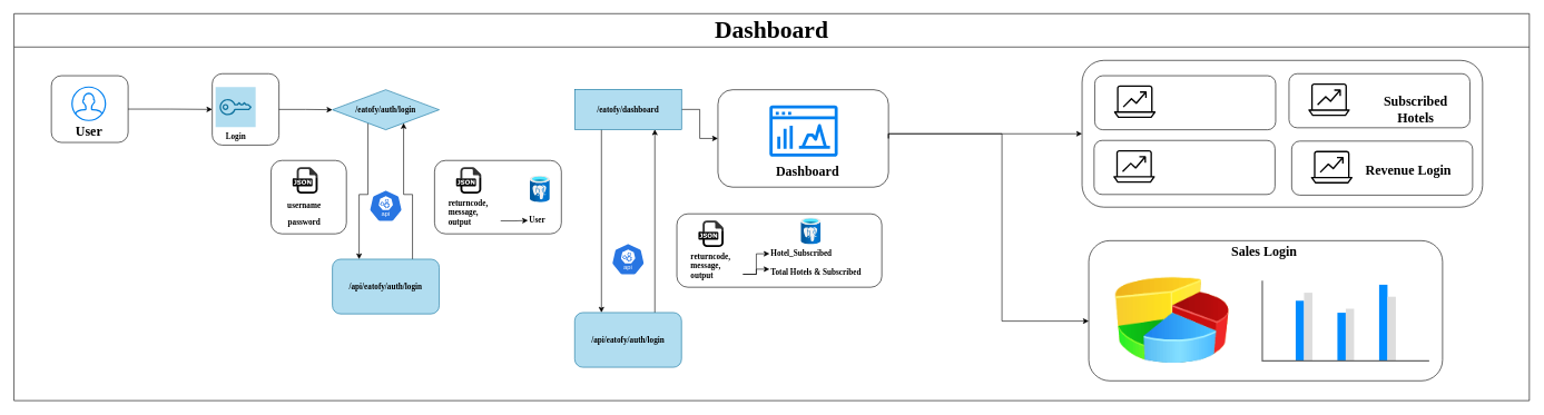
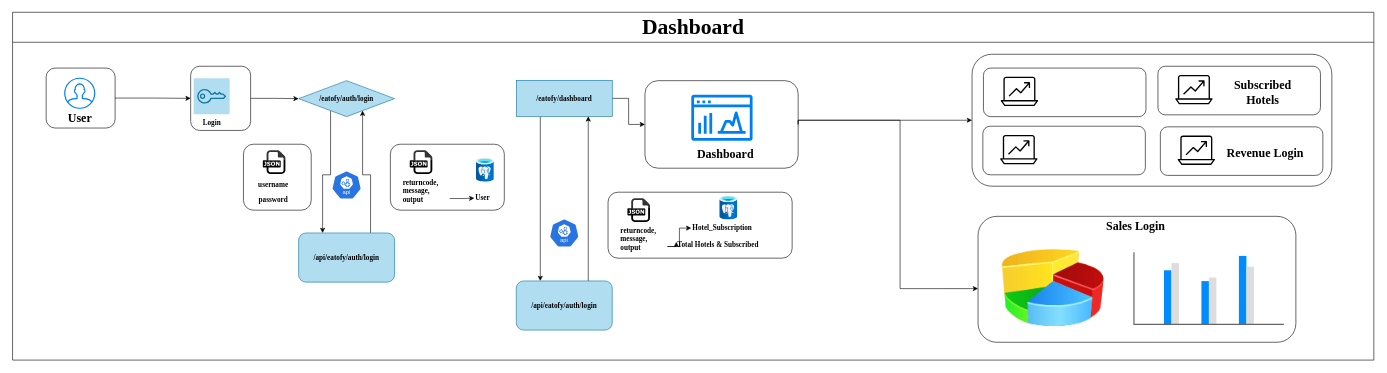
  <mxCell id="0" />
  <mxCell id="1" parent="0" />
  <mxCell id="2" style="edgeStyle=orthogonalEdgeStyle;rounded=0;orthogonalLoop=1;jettySize=auto;html=1;exitX=1;exitY=0.5;exitDx=0;exitDy=0;entryX=0;entryY=0.5;entryDx=0;entryDy=0;" edge="1" parent="1" source="3" target="42"><mxGeometry relative="1" as="geometry"><Array as="points"><mxPoint x="1330" y="200" /></Array></mxGeometry></mxCell>
  <mxCell id="3" value="" style="rounded=1;whiteSpace=wrap;html=1;fillColor=none;" parent="1" vertex="1"><mxGeometry x="1074.53" y="134" width="255.47" height="146" as="geometry" /></mxCell>
  <mxCell id="4" value="&lt;div style=&quot;font-size: 36px;&quot;&gt;&lt;font face=&quot;Garamond&quot; style=&quot;font-size: 36px;&quot;&gt;&lt;b&gt;&lt;font style=&quot;font-size: 36px;&quot;&gt;Dashboard&lt;/font&gt;&lt;/b&gt;&lt;/font&gt;&lt;/div&gt;" style="swimlane;whiteSpace=wrap;html=1;movable=0;resizable=0;rotatable=0;deletable=0;editable=0;locked=1;connectable=0;startSize=50;" parent="1" vertex="1"><mxGeometry x="20" y="20" width="2270" height="580" as="geometry" /></mxCell>
  <mxCell id="5" value="" style="group;fontFamily=Garamond;" parent="1" vertex="1" connectable="0"><mxGeometry x="76" y="113" width="115" height="102" as="geometry" /></mxCell>
  <mxCell id="6" value="" style="rounded=1;whiteSpace=wrap;html=1;fillColor=none;fontFamily=Garamond;" parent="5" vertex="1"><mxGeometry width="115" height="100" as="geometry" /></mxCell>
  <mxCell id="7" value="" style="html=1;verticalLabelPosition=bottom;align=center;labelBackgroundColor=#ffffff;verticalAlign=top;strokeWidth=2;strokeColor=#0080F0;shadow=0;dashed=0;shape=mxgraph.ios7.icons.user;fontFamily=Garamond;" parent="5" vertex="1"><mxGeometry x="31" y="17" width="50" height="50" as="geometry" /></mxCell>
  <mxCell id="8" value="&lt;b&gt;&lt;font style=&quot;font-size: 20px;&quot;&gt;User&lt;/font&gt;&lt;/b&gt;" style="text;html=1;align=center;verticalAlign=middle;resizable=0;points=[];autosize=1;strokeColor=none;fillColor=none;fontFamily=Garamond;" parent="5" vertex="1"><mxGeometry x="16" y="62" width="80" height="40" as="geometry" /></mxCell>
  <mxCell id="9" style="edgeStyle=orthogonalEdgeStyle;rounded=0;orthogonalLoop=1;jettySize=auto;html=1;exitX=0.25;exitY=1;exitDx=0;exitDy=0;entryX=0.25;entryY=0;entryDx=0;entryDy=0;" parent="1" source="10" target="17" edge="1"><mxGeometry relative="1" as="geometry" /></mxCell>
  <mxCell id="10" value="&lt;b&gt;/eatofy/auth/login&lt;/b&gt;" style="rhombus;whiteSpace=wrap;html=1;fillColor=#b1ddf0;strokeColor=#10739e;fontFamily=Garamond;" parent="1" vertex="1"><mxGeometry x="497" y="134" width="160" height="60" as="geometry" /></mxCell>
  <mxCell id="11" value="" style="group;fontFamily=Garamond;" parent="1" vertex="1" connectable="0"><mxGeometry x="317" y="110" width="100" height="107" as="geometry" /></mxCell>
  <mxCell id="12" value="&lt;b&gt;Login&lt;/b&gt;" style="sketch=0;outlineConnect=0;strokeColor=#10739e;fillColor=#b1ddf0;dashed=0;verticalLabelPosition=bottom;verticalAlign=top;align=center;html=1;fontSize=12;fontStyle=0;aspect=fixed;shape=mxgraph.aws4.resourceIcon;resIcon=mxgraph.aws4.addon;fontFamily=Garamond;" parent="11" vertex="1"><mxGeometry x="5" y="20" width="60" height="60" as="geometry" /></mxCell>
  <mxCell id="13" value="" style="rounded=1;whiteSpace=wrap;html=1;fillColor=none;fontFamily=Garamond;" parent="11" vertex="1"><mxGeometry width="100" height="107" as="geometry" /></mxCell>
  <mxCell id="14" style="edgeStyle=orthogonalEdgeStyle;rounded=0;orthogonalLoop=1;jettySize=auto;html=1;exitX=1;exitY=0.5;exitDx=0;exitDy=0;fontFamily=Garamond;" parent="1" source="6" target="13" edge="1"><mxGeometry relative="1" as="geometry" /></mxCell>
  <mxCell id="15" style="edgeStyle=orthogonalEdgeStyle;rounded=0;orthogonalLoop=1;jettySize=auto;html=1;exitX=1;exitY=0.5;exitDx=0;exitDy=0;entryX=0;entryY=0.5;entryDx=0;entryDy=0;fontFamily=Garamond;" parent="1" source="13" target="10" edge="1"><mxGeometry relative="1" as="geometry" /></mxCell>
  <mxCell id="16" style="edgeStyle=orthogonalEdgeStyle;rounded=0;orthogonalLoop=1;jettySize=auto;html=1;exitX=0.75;exitY=0;exitDx=0;exitDy=0;entryX=0.75;entryY=1;entryDx=0;entryDy=0;" parent="1" source="17" target="10" edge="1"><mxGeometry relative="1" as="geometry" /></mxCell>
  <mxCell id="17" value="&lt;b&gt;/api/eatofy/auth/login&lt;/b&gt;" style="rounded=1;whiteSpace=wrap;html=1;fillColor=#b1ddf0;strokeColor=#10739e;fontFamily=Garamond;" parent="1" vertex="1"><mxGeometry x="497" y="388" width="160" height="82" as="geometry" /></mxCell>
  <mxCell id="18" value="" style="group" parent="1" vertex="1" connectable="0"><mxGeometry x="405" y="240" width="113" height="110" as="geometry" /></mxCell>
  <mxCell id="19" value="" style="rounded=1;whiteSpace=wrap;html=1;fillColor=none;" parent="18" vertex="1"><mxGeometry width="113" height="110" as="geometry" /></mxCell>
  <mxCell id="20" value="" style="dashed=0;outlineConnect=0;html=1;align=center;labelPosition=center;verticalLabelPosition=bottom;verticalAlign=top;shape=mxgraph.webicons.json;gradientColor=none;strokeColor=none;fillColor=none;" parent="18" vertex="1"><mxGeometry x="24" y="3" width="55" height="53" as="geometry" /></mxCell>
  <mxCell id="21" value="&lt;font face=&quot;Garamond&quot;&gt;&lt;b&gt;u&lt;/b&gt;&lt;/font&gt;&lt;b&gt;&lt;font face=&quot;Garamond&quot;&gt;sername&lt;br&gt;&lt;/font&gt;&lt;/b&gt;" style="text;html=1;align=center;verticalAlign=middle;whiteSpace=wrap;rounded=0;" parent="18" vertex="1"><mxGeometry x="20" y="53.25" width="60" height="30" as="geometry" /></mxCell>
  <mxCell id="22" value="&lt;font face=&quot;Garamond&quot;&gt;&lt;b&gt;password&lt;/b&gt;&lt;/font&gt;" style="text;html=1;align=center;verticalAlign=middle;whiteSpace=wrap;rounded=0;" parent="18" vertex="1"><mxGeometry x="20" y="78" width="60" height="30" as="geometry" /></mxCell>
  <mxCell id="23" value="" style="rounded=1;whiteSpace=wrap;html=1;fillColor=none;" parent="1" vertex="1"><mxGeometry x="650" y="240" width="190" height="110" as="geometry" /></mxCell>
  <mxCell id="24" value="" style="dashed=0;outlineConnect=0;html=1;align=center;labelPosition=center;verticalLabelPosition=bottom;verticalAlign=top;shape=mxgraph.webicons.json;gradientColor=none;strokeColor=none;fillColor=none;" parent="1" vertex="1"><mxGeometry x="674" y="243" width="55" height="53" as="geometry" /></mxCell>
  <mxCell id="25" style="edgeStyle=orthogonalEdgeStyle;rounded=0;orthogonalLoop=1;jettySize=auto;html=1;exitX=1;exitY=0.75;exitDx=0;exitDy=0;entryX=0;entryY=0.5;entryDx=0;entryDy=0;" parent="1" source="26" target="28" edge="1"><mxGeometry relative="1" as="geometry" /></mxCell>
  <mxCell id="26" value="&lt;div align=&quot;left&quot;&gt;&lt;font face=&quot;Garamond&quot;&gt;&lt;b&gt;returncode,&lt;/b&gt;&lt;/font&gt;&lt;/div&gt;&lt;div align=&quot;left&quot;&gt;&lt;font face=&quot;Garamond&quot;&gt;&lt;b&gt;message,&lt;/b&gt;&lt;/font&gt;&lt;/div&gt;&lt;div align=&quot;left&quot;&gt;&lt;font face=&quot;Garamond&quot;&gt;&lt;b&gt;output&lt;br&gt;&lt;/b&gt;&lt;/font&gt;&lt;/div&gt;" style="text;html=1;align=left;verticalAlign=middle;whiteSpace=wrap;rounded=0;" parent="1" vertex="1"><mxGeometry x="669" y="293.25" width="80" height="49.75" as="geometry" /></mxCell>
  <mxCell id="27" value="" style="image;aspect=fixed;html=1;points=[];align=center;fontSize=12;image=img/lib/azure2/databases/Azure_Database_PostgreSQL_Server.svg;imageBorder=none;" parent="1" vertex="1"><mxGeometry x="793" y="263" width="30" height="40" as="geometry" /></mxCell>
  <mxCell id="28" value="&lt;b&gt;&lt;font face=&quot;Garamond&quot;&gt;User&lt;br&gt;&lt;/font&gt;&lt;/b&gt;" style="text;html=1;align=left;verticalAlign=middle;whiteSpace=wrap;rounded=0;" parent="1" vertex="1"><mxGeometry x="790" y="320" width="41" height="19.75" as="geometry" /></mxCell>
  <mxCell id="29" style="edgeStyle=orthogonalEdgeStyle;rounded=0;orthogonalLoop=1;jettySize=auto;html=1;exitX=0.25;exitY=1;exitDx=0;exitDy=0;entryX=0.25;entryY=0;entryDx=0;entryDy=0;" edge="1" parent="1" source="31" target="54"><mxGeometry relative="1" as="geometry" /></mxCell>
  <mxCell id="30" style="edgeStyle=orthogonalEdgeStyle;rounded=0;orthogonalLoop=1;jettySize=auto;html=1;exitX=1;exitY=0.5;exitDx=0;exitDy=0;" edge="1" parent="1" source="31" target="3"><mxGeometry relative="1" as="geometry" /></mxCell>
  <mxCell id="31" value="&lt;b&gt;/eatofy/dashboard&lt;/b&gt;" style="whiteSpace=wrap;html=1;fillColor=#b1ddf0;strokeColor=#10739e;fontFamily=Garamond;rounded=0;" vertex="1" parent="1"><mxGeometry x="860" y="133.5" width="160" height="60" as="geometry" /></mxCell>
  <mxCell id="32" value="" style="group" vertex="1" connectable="0" parent="1"><mxGeometry x="1630" y="360" width="530" height="210.25" as="geometry" /></mxCell>
  <mxCell id="33" value="" style="rounded=1;whiteSpace=wrap;html=1;fillColor=none;" vertex="1" parent="32"><mxGeometry y="0.25" width="530" height="210" as="geometry" /></mxCell>
  <mxCell id="34" value="" style="image;html=1;image=img/lib/clip_art/finance/Pie_Chart_128x128.png" vertex="1" parent="32"><mxGeometry x="40" y="48.25" width="170" height="142" as="geometry" /></mxCell>
  <mxCell id="35" value="&lt;font face=&quot;Garamond&quot; style=&quot;font-size: 20px;&quot;&gt;&lt;b&gt;Sales Login&lt;/b&gt;&lt;/font&gt;" style="text;html=1;align=center;verticalAlign=middle;whiteSpace=wrap;rounded=0;" vertex="1" parent="32"><mxGeometry x="167.5" width="190" height="30.25" as="geometry" /></mxCell>
  <mxCell id="36" value="" style="verticalLabelPosition=bottom;shadow=0;dashed=0;align=center;html=1;verticalAlign=top;strokeWidth=1;shape=mxgraph.mockup.graphics.columnChart;strokeColor2=none;strokeColor3=#666666;fillColor2=#008cff;fillColor3=#dddddd;fillColor=none;strokeColor=none;" vertex="1" parent="32"><mxGeometry x="260" y="60.25" width="250" height="120" as="geometry" /></mxCell>
  <mxCell id="37" style="edgeStyle=orthogonalEdgeStyle;rounded=0;orthogonalLoop=1;jettySize=auto;html=1;exitX=1;exitY=0.5;exitDx=0;exitDy=0;entryX=0;entryY=0.574;entryDx=0;entryDy=0;entryPerimeter=0;" edge="1" parent="1" source="3" target="33"><mxGeometry relative="1" as="geometry"><Array as="points"><mxPoint x="1330" y="200" /><mxPoint x="1500" y="200" /><mxPoint x="1500" y="481" /></Array></mxGeometry></mxCell>
  <mxCell id="38" value="" style="aspect=fixed;sketch=0;html=1;dashed=0;whitespace=wrap;verticalLabelPosition=bottom;verticalAlign=top;fillColor=#2875E2;strokeColor=#ffffff;points=[[0.005,0.63,0],[0.1,0.2,0],[0.9,0.2,0],[0.5,0,0],[0.995,0.63,0],[0.72,0.99,0],[0.5,1,0],[0.28,0.99,0]];shape=mxgraph.kubernetes.icon2;kubernetesLabel=1;prIcon=api" vertex="1" parent="1"><mxGeometry x="552" y="284" width="50" height="48" as="geometry" /></mxCell>
  <mxCell id="39" value="" style="sketch=0;outlineConnect=0;fontColor=#232F3E;gradientColor=none;fillColor=#0080F0;strokeColor=none;dashed=0;verticalLabelPosition=bottom;verticalAlign=top;align=center;html=1;fontSize=12;fontStyle=0;aspect=fixed;pointerEvents=1;shape=mxgraph.aws4.opensearch_dashboards;" parent="1" vertex="1"><mxGeometry x="1151.766" y="157.252" width="102.227" height="77.326" as="geometry" /></mxCell>
  <mxCell id="40" value="&lt;font style=&quot;font-size: 20px;&quot; face=&quot;Garamond&quot;&gt;&lt;b&gt;Dashboard&lt;/b&gt;&lt;/font&gt;" style="text;html=1;align=center;verticalAlign=middle;whiteSpace=wrap;rounded=0;" parent="1" vertex="1"><mxGeometry x="1146.913" y="241.067" width="123.877" height="27.037" as="geometry" /></mxCell>
  <mxCell id="41" value="" style="group" vertex="1" connectable="0" parent="1"><mxGeometry x="1620" y="90" width="600" height="220" as="geometry" /></mxCell>
  <mxCell id="42" value="" style="rounded=1;whiteSpace=wrap;html=1;fillColor=none;" vertex="1" parent="41"><mxGeometry width="600" height="220" as="geometry" /></mxCell>
  <mxCell id="43" value="" style="rounded=1;whiteSpace=wrap;html=1;fillColor=none;container=0;" vertex="1" parent="41"><mxGeometry x="19" y="23" width="271" height="81" as="geometry" /></mxCell>
  <mxCell id="44" value="" style="sketch=0;points=[[0,0,0],[0.25,0,0],[0.5,0,0],[0.75,0,0],[1,0,0],[0,1,0],[0.25,1,0],[0.5,1,0],[0.75,1,0],[1,1,0],[0,0.25,0],[0,0.5,0],[0,0.75,0],[1,0.25,0],[1,0.5,0],[1,0.75,0]];outlineConnect=0;fillColor=none;dashed=0;verticalLabelPosition=bottom;verticalAlign=top;align=center;html=1;fontSize=12;fontStyle=0;aspect=fixed;shape=mxgraph.aws4.resourceIcon;resIcon=mxgraph.aws4.analytics;container=0;" vertex="1" parent="41"><mxGeometry x="40" y="23" width="78" height="78" as="geometry" /></mxCell>
  <mxCell id="45" value="" style="rounded=1;whiteSpace=wrap;html=1;fillColor=none;container=0;" vertex="1" parent="41"><mxGeometry x="310" y="20" width="271" height="81" as="geometry" /></mxCell>
  <mxCell id="46" value="" style="sketch=0;points=[[0,0,0],[0.25,0,0],[0.5,0,0],[0.75,0,0],[1,0,0],[0,1,0],[0.25,1,0],[0.5,1,0],[0.75,1,0],[1,1,0],[0,0.25,0],[0,0.5,0],[0,0.75,0],[1,0.25,0],[1,0.5,0],[1,0.75,0]];outlineConnect=0;fillColor=none;dashed=0;verticalLabelPosition=bottom;verticalAlign=top;align=center;html=1;fontSize=12;fontStyle=0;aspect=fixed;shape=mxgraph.aws4.resourceIcon;resIcon=mxgraph.aws4.analytics;container=0;" vertex="1" parent="41"><mxGeometry x="331" y="20" width="78" height="78" as="geometry" /></mxCell>
- <mxCell id="47" value="&lt;font face=&quot;Garamond&quot;&gt;&lt;b style=&quot;font-size: 20px;&quot;&gt;Subscribed &lt;/b&gt;&lt;/font&gt;&lt;font face=&quot;Garamond&quot;&gt;&lt;b style=&quot;font-size: 20px;&quot;&gt;&lt;font style=&quot;font-size: 20px;&quot;&gt;Hotels&lt;/font&gt;&lt;/b&gt;&lt;/font&gt;" style="text;html=1;align=center;verticalAlign=middle;whiteSpace=wrap;rounded=0;container=0;" vertex="1" parent="41"><mxGeometry x="424" y="54" width="152" height="37" as="geometry" /></mxCell>
+ <mxCell id="47" value="&lt;font face=&quot;Garamond&quot;&gt;&lt;b style=&quot;font-size: 20px;&quot;&gt;Subscribed &lt;/b&gt;&lt;/font&gt;&lt;font face=&quot;Garamond&quot;&gt;&lt;b style=&quot;font-size: 20px;&quot;&gt;&lt;font style=&quot;font-size: 20px;&quot;&gt;Hotels&lt;/font&gt;&lt;/b&gt;&lt;/font&gt;" style="text;html=1;align=center;verticalAlign=middle;whiteSpace=wrap;rounded=0;container=0;" vertex="1" parent="41"><mxGeometry x="409" y="44" width="152" height="37" as="geometry" /></mxCell>
  <mxCell id="48" value="" style="rounded=1;whiteSpace=wrap;html=1;fillColor=none;container=0;" vertex="1" parent="41"><mxGeometry x="18" y="120" width="271" height="81" as="geometry" /></mxCell>
  <mxCell id="49" value="" style="sketch=0;points=[[0,0,0],[0.25,0,0],[0.5,0,0],[0.75,0,0],[1,0,0],[0,1,0],[0.25,1,0],[0.5,1,0],[0.75,1,0],[1,1,0],[0,0.25,0],[0,0.5,0],[0,0.75,0],[1,0.25,0],[1,0.5,0],[1,0.75,0]];outlineConnect=0;fillColor=none;dashed=0;verticalLabelPosition=bottom;verticalAlign=top;align=center;html=1;fontSize=12;fontStyle=0;aspect=fixed;shape=mxgraph.aws4.resourceIcon;resIcon=mxgraph.aws4.analytics;container=0;" vertex="1" parent="41"><mxGeometry x="39" y="120" width="78" height="78" as="geometry" /></mxCell>
  <mxCell id="50" value="" style="rounded=1;whiteSpace=wrap;html=1;fillColor=none;container=0;" vertex="1" parent="41"><mxGeometry x="314" y="121" width="271" height="81" as="geometry" /></mxCell>
  <mxCell id="51" value="" style="sketch=0;points=[[0,0,0],[0.25,0,0],[0.5,0,0],[0.75,0,0],[1,0,0],[0,1,0],[0.25,1,0],[0.5,1,0],[0.75,1,0],[1,1,0],[0,0.25,0],[0,0.5,0],[0,0.75,0],[1,0.25,0],[1,0.5,0],[1,0.75,0]];outlineConnect=0;fillColor=none;dashed=0;verticalLabelPosition=bottom;verticalAlign=top;align=center;html=1;fontSize=12;fontStyle=0;aspect=fixed;shape=mxgraph.aws4.resourceIcon;resIcon=mxgraph.aws4.analytics;container=0;" vertex="1" parent="41"><mxGeometry x="335" y="121" width="78" height="78" as="geometry" /></mxCell>
  <mxCell id="52" value="&lt;font face=&quot;Garamond&quot;&gt;&lt;b style=&quot;font-size: 20px;&quot;&gt;Revenue Login&lt;/b&gt;&lt;/font&gt;" style="text;html=1;align=center;verticalAlign=middle;whiteSpace=wrap;rounded=0;container=0;" vertex="1" parent="41"><mxGeometry x="413" y="145" width="152" height="37" as="geometry" /></mxCell>
  <mxCell id="53" style="edgeStyle=orthogonalEdgeStyle;rounded=0;orthogonalLoop=1;jettySize=auto;html=1;exitX=0.75;exitY=0;exitDx=0;exitDy=0;entryX=0.75;entryY=1;entryDx=0;entryDy=0;" edge="1" parent="1" source="54" target="31"><mxGeometry relative="1" as="geometry" /></mxCell>
  <mxCell id="54" value="&lt;b&gt;/api/eatofy/auth/login&lt;/b&gt;" style="rounded=1;whiteSpace=wrap;html=1;fillColor=#b1ddf0;strokeColor=#10739e;fontFamily=Garamond;" vertex="1" parent="1"><mxGeometry x="860" y="468" width="160" height="82" as="geometry" /></mxCell>
  <mxCell id="55" value="" style="rounded=1;whiteSpace=wrap;html=1;fillColor=none;" vertex="1" parent="1"><mxGeometry x="1013" y="320" width="307" height="110" as="geometry" /></mxCell>
  <mxCell id="56" value="" style="dashed=0;outlineConnect=0;html=1;align=center;labelPosition=center;verticalLabelPosition=bottom;verticalAlign=top;shape=mxgraph.webicons.json;gradientColor=none;strokeColor=none;fillColor=none;" vertex="1" parent="1"><mxGeometry x="1037" y="323" width="55" height="53" as="geometry" /></mxCell>
  <mxCell id="57" style="edgeStyle=orthogonalEdgeStyle;rounded=0;orthogonalLoop=1;jettySize=auto;html=1;exitX=1;exitY=0.75;exitDx=0;exitDy=0;entryX=0;entryY=0.5;entryDx=0;entryDy=0;" edge="1" parent="1" source="59" target="61"><mxGeometry relative="1" as="geometry" /></mxCell>
  <mxCell id="58" style="edgeStyle=orthogonalEdgeStyle;rounded=0;orthogonalLoop=1;jettySize=auto;html=1;exitX=1;exitY=0.75;exitDx=0;exitDy=0;entryX=0;entryY=0.25;entryDx=0;entryDy=0;" edge="1" parent="1" source="59" target="63"><mxGeometry relative="1" as="geometry" /></mxCell>
  <mxCell id="59" value="&lt;div align=&quot;left&quot;&gt;&lt;font face=&quot;Garamond&quot;&gt;&lt;b&gt;returncode,&lt;/b&gt;&lt;/font&gt;&lt;/div&gt;&lt;div align=&quot;left&quot;&gt;&lt;font face=&quot;Garamond&quot;&gt;&lt;b&gt;message,&lt;/b&gt;&lt;/font&gt;&lt;/div&gt;&lt;div align=&quot;left&quot;&gt;&lt;font face=&quot;Garamond&quot;&gt;&lt;b&gt;output&lt;br&gt;&lt;/b&gt;&lt;/font&gt;&lt;/div&gt;" style="text;html=1;align=left;verticalAlign=middle;whiteSpace=wrap;rounded=0;" vertex="1" parent="1"><mxGeometry x="1032" y="373.25" width="80" height="49.75" as="geometry" /></mxCell>
  <mxCell id="60" value="" style="image;aspect=fixed;html=1;points=[];align=center;fontSize=12;image=img/lib/azure2/databases/Azure_Database_PostgreSQL_Server.svg;imageBorder=none;" vertex="1" parent="1"><mxGeometry x="1199" y="326" width="30" height="40" as="geometry" /></mxCell>
- <mxCell id="61" value="&lt;font face=&quot;Garamond&quot;&gt;&lt;b&gt;Hotel_Subscribed&lt;/b&gt;&lt;/font&gt;" style="text;html=1;align=left;verticalAlign=middle;whiteSpace=wrap;rounded=0;" vertex="1" parent="1"><mxGeometry x="1151.77" y="370" width="147" height="19.75" as="geometry" /></mxCell>
+ <mxCell id="61" value="&lt;font face=&quot;Garamond&quot;&gt;&lt;b&gt;Hotel_Subscription&lt;/b&gt;&lt;/font&gt;" style="text;html=1;align=left;verticalAlign=middle;whiteSpace=wrap;rounded=0;" vertex="1" parent="1"><mxGeometry x="1151.77" y="370" width="147" height="19.75" as="geometry" /></mxCell>
  <mxCell id="62" value="" style="aspect=fixed;sketch=0;html=1;dashed=0;whitespace=wrap;verticalLabelPosition=bottom;verticalAlign=top;fillColor=#2875E2;strokeColor=#ffffff;points=[[0.005,0.63,0],[0.1,0.2,0],[0.9,0.2,0],[0.5,0,0],[0.995,0.63,0],[0.72,0.99,0],[0.5,1,0],[0.28,0.99,0]];shape=mxgraph.kubernetes.icon2;kubernetesLabel=1;prIcon=api" vertex="1" parent="1"><mxGeometry x="915" y="364" width="50" height="48" as="geometry" /></mxCell>
- <mxCell id="63" value="&lt;font face=&quot;Garamond&quot;&gt;&lt;b&gt;Total Hotels &amp;amp; Subscribed&lt;br&gt;&lt;/b&gt;&lt;/font&gt;" style="text;html=1;align=left;verticalAlign=middle;whiteSpace=wrap;rounded=0;" vertex="1" parent="1"><mxGeometry x="1151.77" y="398" width="148.23" height="19.75" as="geometry" /></mxCell>
+ <mxCell id="63" value="&lt;font face=&quot;Garamond&quot;&gt;&lt;b&gt;Total Hotels &amp;amp; Subscribed&lt;br&gt;&lt;/b&gt;&lt;/font&gt;" style="text;html=1;align=left;verticalAlign=middle;whiteSpace=wrap;rounded=0;" vertex="1" parent="1"><mxGeometry x="1126.77" y="398" width="148.23" height="19.75" as="geometry" /></mxCell>
